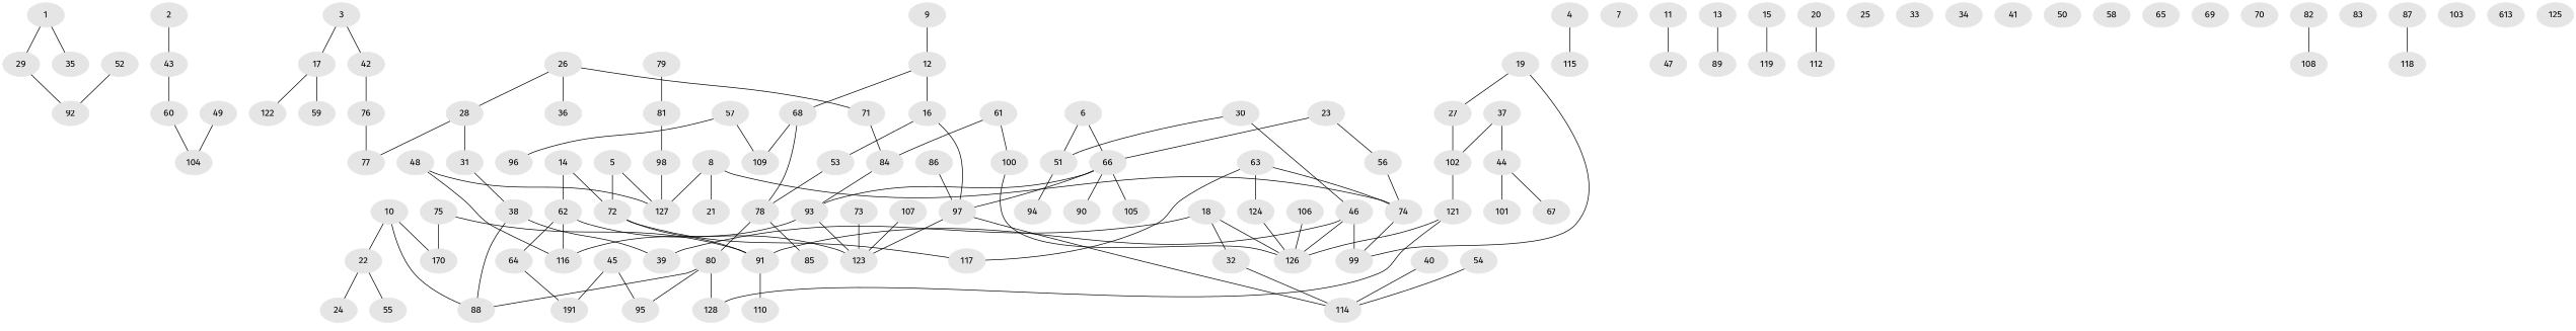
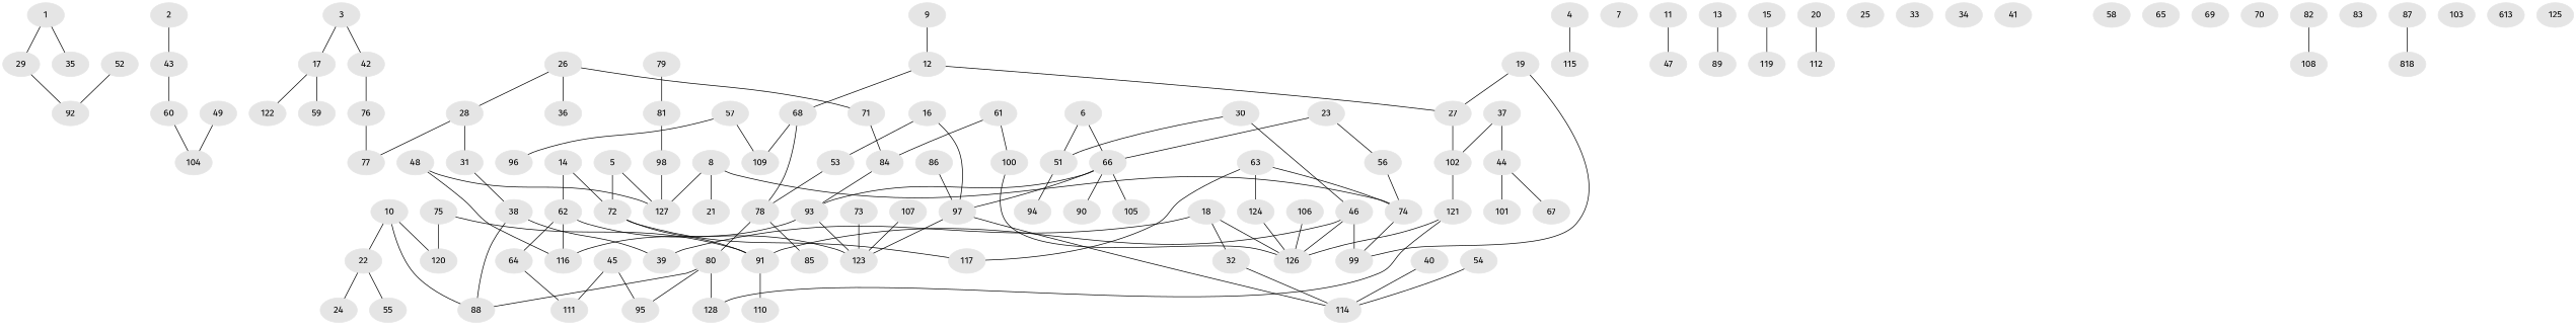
  graph {
    fontname="Fira Sans"
    node [color=gray90 fontname="Fira Sans" style=filled]
    edge [fontname="Fira Sans"]
    1
    29
    35
    92
    2
    43
    60
    3
    17
    42
    59
    122
    76
    4
    115
    5
    72
    127
    91
    117
    6
    51
    66
    94
    97
    90
    93
    105
    7
    8
    21
    74
    99
    9
    12
    16
    68
    10
    22
    88
-   120 [label=170]
+   120
    24
    55
    11
    47
    53
    78
    109
    13
    89
    14
    62
    116
    64
    123
    15
    119
    114
    18
    32
    39
    126
    19
    27
    102
    20
    112
    23
    56
    25
    26
    28
    36
    71
    31
    77
    84
    121
    38
    30
    46
    33
    34
    37
    44
    67
    101
    40
    41
    104
    45
-   111 [label=191]
+   111
    95
    110
    48
    49
-   50
    52
    80
    85
    54
    57
    96
    58
    61
    100
    63
    124
    65
    69
    70
    73
    75
    128
    79
    81
    98
    82
    108
    83
    86
    87
-   118
+   118 [label=818]
    103
    106
    107
    n127 [label=613]
    125
    1 -- 29
    1 -- 35
    29 -- 92
    2 -- 43
    43 -- 60
    60 -- 104
    3 -- 17
    3 -- 42
    17 -- 59
    17 -- 122
    42 -- 76
    76 -- 77
    4 -- 115
    5 -- 72
    5 -- 127
    72 -- 91
    72 -- 117
    91 -- 110
    6 -- 51
    6 -- 66
    51 -- 94
    66 -- 97
    66 -- 90
    66 -- 93
    66 -- 105
    97 -- 123
    97 -- 114
    93 -- 116
    93 -- 123
    8 -- 127
    8 -- 21
    8 -- 74
    74 -- 99
    9 -- 12
-   12 -- 16
+   12 -- 27
    12 -- 68
    16 -- 97
    16 -- 53
    68 -- 78
    68 -- 109
    10 -- 22
    10 -- 88
    10 -- 120
    22 -- 24
    22 -- 55
    11 -- 47
    53 -- 78
    78 -- 80
    78 -- 85
    13 -- 89
    14 -- 72
    14 -- 62
    62 -- 116
    62 -- 64
    62 -- 123
    64 -- 111
    15 -- 119
    18 -- 32
    18 -- 39
    18 -- 126
    32 -- 114
    19 -- 99
    19 -- 27
    27 -- 102
    102 -- 121
    20 -- 112
    23 -- 66
    23 -- 56
    56 -- 74
    26 -- 28
    26 -- 36
    26 -- 71
    28 -- 31
    28 -- 77
    71 -- 84
    31 -- 38
    84 -- 93
    121 -- 126
    121 -- 128
    38 -- 88
    38 -- 39
    30 -- 51
    30 -- 46
    46 -- 91
    46 -- 99
    46 -- 126
    37 -- 102
    37 -- 44
    44 -- 67
    44 -- 101
    40 -- 114
    45 -- 111
    45 -- 95
    48 -- 127
    48 -- 116
    49 -- 104
    52 -- 92
    80 -- 88
    80 -- 95
    80 -- 128
    54 -- 114
    57 -- 109
    57 -- 96
    61 -- 84
    61 -- 100
    100 -- 126
    63 -- 117
    63 -- 74
    63 -- 124
    124 -- 126
    73 -- 123
    75 -- 91
    75 -- 120
    79 -- 81
    81 -- 98
    98 -- 127
    82 -- 108
    86 -- 97
    87 -- 118
    106 -- 126
    107 -- 123
  }
